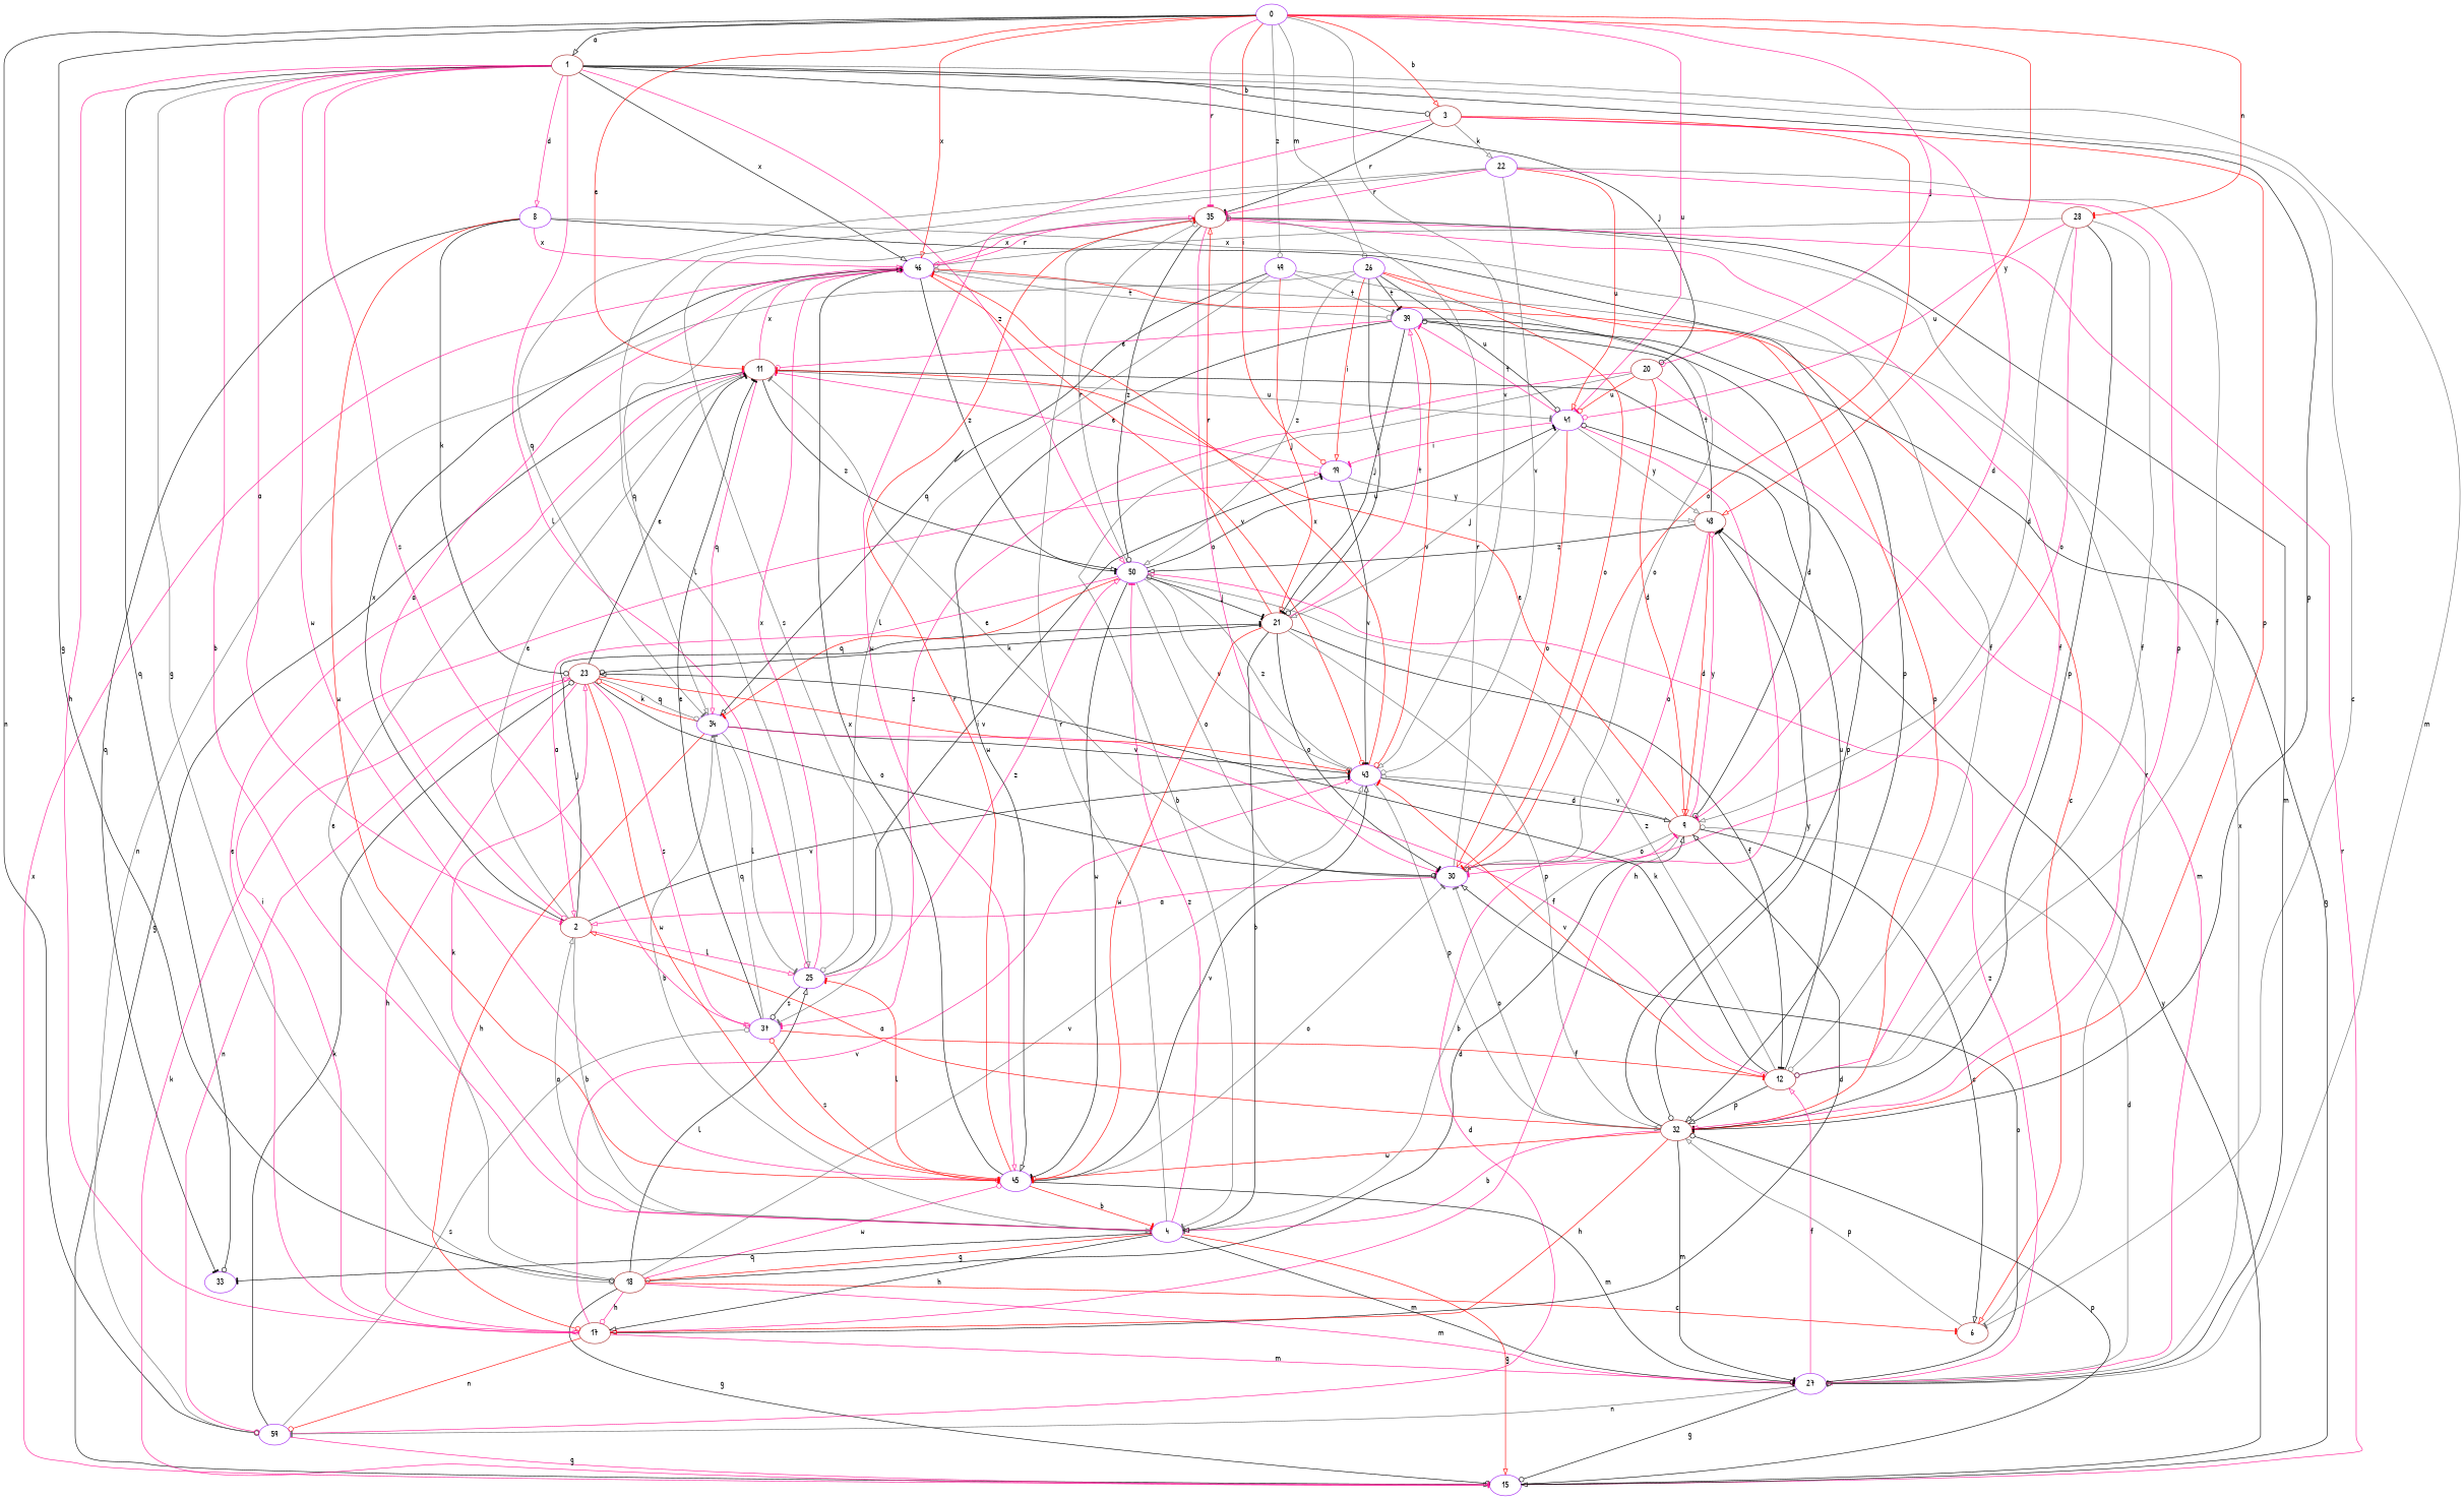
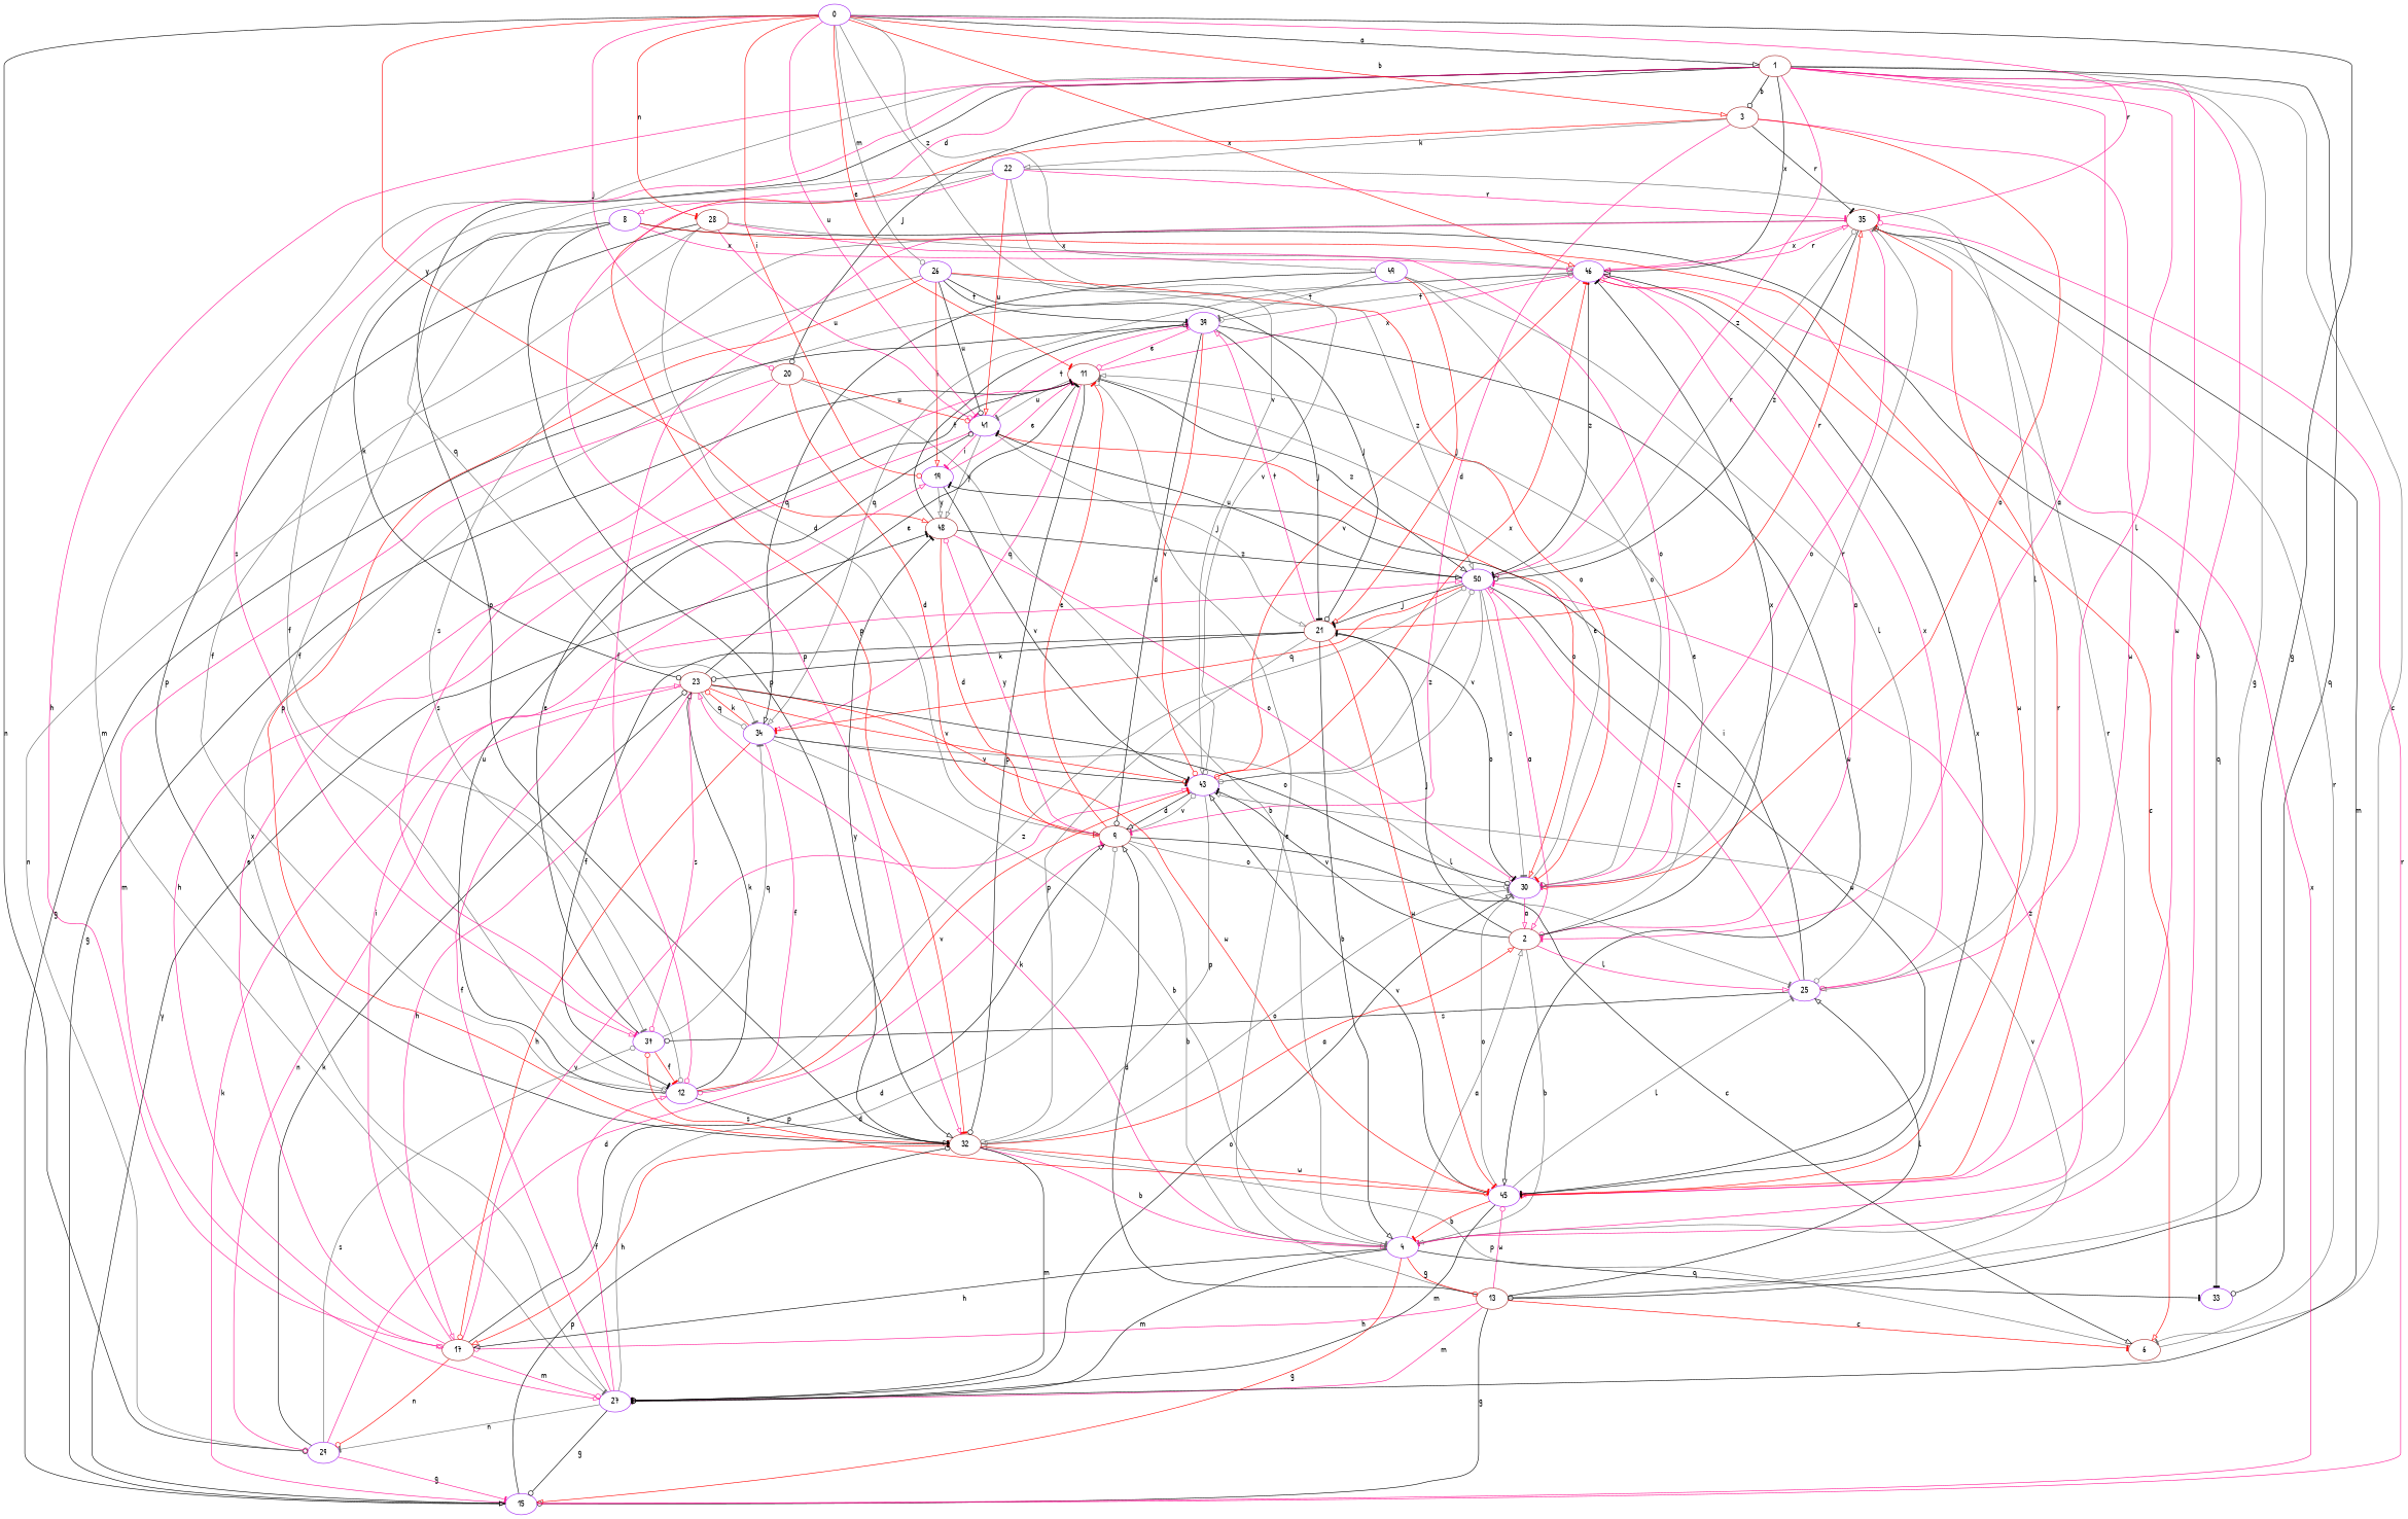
  strict digraph {
    fontname="Patrick Hand"
    node [color=purple fontname="Patrick Hand"]
    edge [arrowhead=odot color=black fontname="Patrick Hand"]
    1 [color=brown]
    0
    3 [color=brown]
    11 [color=brown]
-   13 [color=brown label=18]
+   13 [color=brown]
    19
    20 [color=brown]
    26
    28 [color=brown]
-   29 [label=59]
+   29
    35 [color=brown]
    41
    43
    46
    48 [color=brown]
    49
    2 [color=brown]
    4
    6 [color=brown]
    8
    17 [color=brown]
    25
    27
    32 [color=brown]
    33
    37
    45
    50
    9 [color=brown]
    22
    30
    15
    34
    21 [color=brown]
    39
-   12 [color=brown]
+   12
    23 [color=brown]
    1 -> 3 [label=b]
    1 -> 13 [color=gray40 label=g]
    1 -> 20 [label=j]
    1 -> 46 [arrowhead=onormal label=x]
    1 -> 2 [arrowhead=tee color=deeppink label=a]
    1 -> 4 [arrowhead=tee color=deeppink label=b]
    1 -> 6 [arrowhead=tee color=gray40 label=c]
    1 -> 8 [arrowhead=onormal color=deeppink label=d]
    1 -> 17 [color=deeppink label=h]
    1 -> 25 [color=deeppink label=l]
    1 -> 27 [arrowhead=tee color=gray40 label=m]
    1 -> 32 [arrowhead=tee label=p]
    1 -> 33 [label=q]
    1 -> 37 [arrowhead=onormal color=deeppink label=s]
    1 -> 45 [color=deeppink label=w]
    1 -> 50 [arrowhead=onormal color=deeppink label=z]
    0 -> 1 [arrowhead=onormal label=a]
    0 -> 3 [arrowhead=onormal color=red label=b]
    0 -> 11 [arrowhead=tee color=red label=e]
    0 -> 13 [label=g]
    0 -> 19 [color=red label=i]
    0 -> 20 [color=deeppink label=j]
    0 -> 26 [color=gray40 label=m]
    0 -> 28 [arrowhead=tee color=red label=n]
    0 -> 29 [label=n]
    0 -> 35 [arrowhead=tee color=deeppink label=r]
    0 -> 41 [arrowhead=tee color=deeppink label=u]
    0 -> 43 [arrowhead=onormal color=gray40 label=v]
    0 -> 46 [arrowhead=onormal color=red label=x]
    0 -> 48 [arrowhead=onormal color=red label=y]
    0 -> 49 [color=gray40 label=z]
    3 -> 35 [arrowhead=tee label=r]
    3 -> 32 [arrowhead=tee color=red label=p]
    3 -> 45 [arrowhead=onormal color=deeppink label=w]
    3 -> 9 [arrowhead=tee color=deeppink label=d]
    3 -> 22 [arrowhead=onormal color=gray40 label=k]
    3 -> 30 [arrowhead=onormal color=red label=o]
    11 -> 41 [arrowhead=tee color=gray40 label=u]
    11 -> 46 [color=deeppink label=x]
    11 -> 32 [label=p]
    11 -> 50 [arrowhead=onormal label=z]
    11 -> 15 [arrowhead=onormal label=g]
    11 -> 34 [arrowhead=onormal color=deeppink label=q]
    13 -> 11 [color=gray40 label=e]
    13 -> 43 [arrowhead=onormal color=gray40 label=v]
    13 -> 6 [arrowhead=tee color=red label=c]
    13 -> 17 [color=deeppink label=h]
    13 -> 25 [arrowhead=onormal label=l]
    13 -> 27 [arrowhead=tee color=deeppink label=m]
    13 -> 45 [color=deeppink label=w]
    13 -> 9 [arrowhead=onormal label=d]
    13 -> 15 [label=g]
    19 -> 11 [arrowhead=tee color=deeppink label=e]
    19 -> 43 [arrowhead=tee label=v]
    19 -> 48 [arrowhead=onormal color=gray40 label=y]
    20 -> 41 [color=red label=u]
    20 -> 4 [arrowhead=tee color=gray40 label=b]
    20 -> 27 [arrowhead=onormal color=deeppink label=m]
    20 -> 37 [arrowhead=tee color=deeppink label=s]
    20 -> 9 [arrowhead=onormal color=red label=d]
    26 -> 19 [arrowhead=onormal color=red label=i]
    26 -> 29 [color=gray40 label=n]
    26 -> 41 [label=u]
    26 -> 32 [arrowhead=tee color=red label=p]
    26 -> 50 [arrowhead=onormal color=gray40 label=z]
    26 -> 30 [arrowhead=tee color=red label=o]
    26 -> 21 [label=j]
    26 -> 39 [arrowhead=tee label=t]
    28 -> 41 [color=deeppink label=u]
    28 -> 46 [color=gray40 label=x]
    28 -> 32 [arrowhead=tee label=p]
    28 -> 9 [arrowhead=onormal color=gray40 label=d]
    28 -> 30 [arrowhead=tee color=deeppink label=o]
    28 -> 12 [color=gray40 label=f]
    29 -> 37 [color=gray40 label=s]
    29 -> 9 [arrowhead=tee color=deeppink label=d]
    29 -> 15 [arrowhead=tee color=deeppink label=g]
    29 -> 23 [label=k]
    35 -> 46 [arrowhead=onormal color=deeppink label=x]
    35 -> 27 [label=m]
    35 -> 37 [arrowhead=tee color=gray40 label=s]
    35 -> 50 [label=z]
    35 -> 30 [arrowhead=tee color=deeppink label=o]
    35 -> 12 [color=deeppink label=f]
    41 -> 19 [arrowhead=tee color=deeppink label=i]
    41 -> 48 [arrowhead=onormal color=gray40 label=y]
    41 -> 17 [arrowhead=onormal color=deeppink label=h]
    41 -> 30 [arrowhead=onormal color=red label=o]
    41 -> 21 [arrowhead=onormal color=gray40 label=j]
    41 -> 39 [arrowhead=tee color=deeppink label=t]
    43 -> 46 [arrowhead=tee color=red label=x]
    43 -> 32 [arrowhead=onormal color=gray40 label=p]
    43 -> 50 [color=gray40 label=z]
    43 -> 9 [arrowhead=onormal label=d]
    46 -> 35 [arrowhead=onormal color=deeppink label=r]
    46 -> 43 [color=red label=v]
    46 -> 2 [color=deeppink label=a]
    46 -> 6 [arrowhead=onormal color=red label=c]
    46 -> 50 [arrowhead=tee label=z]
    46 -> 34 [arrowhead=onormal color=gray40 label=q]
    46 -> 39 [color=gray40 label=t]
    48 -> 50 [arrowhead=onormal label=z]
    48 -> 9 [arrowhead=onormal color=red label=d]
    48 -> 30 [color=deeppink label=o]
    48 -> 39 [label=t]
    49 -> 25 [color=gray40 label=l]
    49 -> 30 [color=gray40 label=o]
    49 -> 34 [arrowhead=onormal label=q]
    49 -> 21 [arrowhead=onormal color=red label=j]
    49 -> 39 [arrowhead=tee color=gray40 label=t]
    2 -> 11 [arrowhead=onormal color=gray40 label=e]
    2 -> 43 [arrowhead=tee label=v]
    2 -> 46 [arrowhead=tee label=x]
    2 -> 4 [arrowhead=onormal color=gray40 label=b]
    2 -> 25 [arrowhead=onormal color=deeppink label=l]
    2 -> 21 [arrowhead=tee label=j]
    4 -> 13 [color=red label=g]
    4 -> 35 [color=gray40 label=r]
    4 -> 2 [arrowhead=onormal color=gray40 label=a]
    4 -> 17 [arrowhead=onormal label=h]
    4 -> 27 [arrowhead=tee label=m]
    4 -> 33 [arrowhead=tee label=q]
    4 -> 50 [arrowhead=tee color=deeppink label=z]
    4 -> 15 [arrowhead=onormal color=red label=g]
    4 -> 23 [arrowhead=onormal color=deeppink label=k]
    6 -> 35 [color=gray40 label=r]
    6 -> 32 [arrowhead=onormal color=gray40 label=p]
    8 -> 46 [arrowhead=onormal color=deeppink label=x]
    8 -> 32 [arrowhead=onormal label=p]
    8 -> 33 [arrowhead=tee label=q]
    8 -> 45 [arrowhead=tee color=red label=w]
    8 -> 12 [color=gray40 label=f]
    8 -> 23 [label=k]
    17 -> 11 [arrowhead=tee color=deeppink label=e]
    17 -> 19 [arrowhead=onormal color=deeppink label=i]
    17 -> 29 [color=red label=n]
    17 -> 43 [arrowhead=onormal color=deeppink label=v]
    17 -> 27 [color=deeppink label=m]
    17 -> 9 [arrowhead=onormal label=d]
    25 -> 19 [arrowhead=tee label=i]
    25 -> 46 [color=deeppink label=x]
    25 -> 37 [label=s]
    25 -> 50 [arrowhead=onormal color=deeppink label=z]
    27 -> 29 [arrowhead=tee color=gray40 label=n]
    27 -> 46 [color=gray40 label=x]
-   27 -> 50 [arrowhead=onormal color=deeppink label=z]
+   27 -> 50 [arrowhead=onormal color=deeppink label=f]
    27 -> 9 [color=gray40 label=d]
    27 -> 30 [arrowhead=onormal label=o]
    27 -> 15 [label=g]
    27 -> 12 [arrowhead=onormal color=deeppink label=f]
    32 -> 48 [arrowhead=tee label=y]
    32 -> 2 [arrowhead=onormal color=red label=a]
    32 -> 4 [arrowhead=onormal color=deeppink label=b]
    32 -> 17 [arrowhead=onormal color=red label=h]
    32 -> 27 [arrowhead=tee label=m]
    32 -> 45 [color=red label=w]
    32 -> 30 [arrowhead=tee color=gray40 label=o]
    37 -> 11 [arrowhead=tee label=e]
    37 -> 34 [arrowhead=tee color=gray40 label=q]
    37 -> 12 [arrowhead=tee color=red label=f]
    45 -> 35 [arrowhead=tee color=red label=r]
    45 -> 43 [arrowhead=onormal label=v]
    45 -> 46 [arrowhead=onormal label=x]
    45 -> 4 [arrowhead=tee color=red label=b]
-   45 -> 25 [arrowhead=tee color=red label=l]
+   45 -> 25 [arrowhead=tee color=gray40 label=l]
    45 -> 27 [label=m]
    45 -> 37 [color=red label=s]
    45 -> 30 [arrowhead=tee color=gray40 label=o]
    50 -> 35 [color=gray40 label=r]
    50 -> 41 [arrowhead=tee label=u]
    50 -> 43 [color=gray40 label=v]
    50 -> 2 [arrowhead=onormal color=deeppink label=a]
    50 -> 45 [arrowhead=tee label=w]
    50 -> 30 [arrowhead=tee color=gray40 label=o]
    50 -> 34 [arrowhead=tee color=red label=q]
    50 -> 21 [arrowhead=tee label=j]
    9 -> 11 [arrowhead=tee color=red label=e]
    9 -> 43 [color=gray40 label=v]
    9 -> 48 [color=deeppink label=y]
    9 -> 4 [arrowhead=tee color=gray40 label=b]
    9 -> 6 [arrowhead=onormal label=c]
    9 -> 30 [color=gray40 label=o]
    22 -> 35 [arrowhead=tee color=deeppink label=r]
    22 -> 41 [arrowhead=onormal color=red label=u]
    22 -> 43 [color=gray40 label=v]
    22 -> 25 [arrowhead=onormal color=gray40 label=l]
    22 -> 32 [arrowhead=onormal color=deeppink label=p]
    22 -> 34 [arrowhead=tee color=gray40 label=q]
    22 -> 12 [color=gray40 label=f]
    30 -> 11 [arrowhead=tee color=gray40 label=e]
    30 -> 35 [arrowhead=tee color=gray40 label=r]
    30 -> 2 [arrowhead=onormal color=deeppink label=a]
    15 -> 35 [color=deeppink label=r]
    15 -> 46 [color=deeppink label=x]
    15 -> 48 [arrowhead=tee label=y]
    15 -> 32 [label=p]
    15 -> 23 [arrowhead=onormal color=deeppink label=k]
    34 -> 43 [arrowhead=tee label=v]
-   4 -> 34 [arrowhead=onormal color=gray40 label=b]
+   34 -> 4 [arrowhead=onormal color=gray40 label=b]
    34 -> 17 [color=red label=h]
    34 -> 25 [arrowhead=tee color=gray40 label=l]
    34 -> 12 [color=deeppink label=f]
    34 -> 23 [color=red label=k]
    21 -> 35 [arrowhead=onormal color=red label=r]
    21 -> 4 [arrowhead=onormal label=b]
    21 -> 32 [color=gray40 label=p]
    21 -> 45 [arrowhead=tee color=red label=w]
    21 -> 30 [arrowhead=tee label=o]
    21 -> 39 [arrowhead=onormal color=deeppink label=t]
    21 -> 12 [arrowhead=tee label=f]
    21 -> 23 [label=k]
    39 -> 11 [color=deeppink label=e]
    39 -> 43 [color=red label=v]
    39 -> 45 [arrowhead=onormal label=w]
    39 -> 9 [label=d]
    39 -> 15 [arrowhead=onormal label=g]
    39 -> 21 [arrowhead=tee label=j]
    12 -> 41 [label=u]
    12 -> 43 [arrowhead=tee color=red label=v]
    12 -> 32 [arrowhead=onormal label=p]
    12 -> 50 [color=gray40 label=z]
    12 -> 23 [arrowhead=onormal label=k]
    23 -> 11 [arrowhead=tee label=e]
    23 -> 29 [color=deeppink label=n]
    23 -> 43 [color=red label=v]
    23 -> 17 [arrowhead=onormal color=deeppink label=h]
    23 -> 37 [color=deeppink label=s]
    23 -> 45 [arrowhead=tee color=red label=w]
    23 -> 30 [label=o]
    23 -> 34 [color=gray40 label=q]
  }
